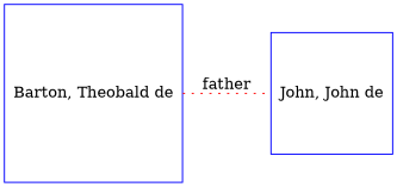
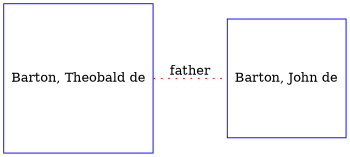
  digraph {
    rankdir=LR
    node [color=blue regular=1 shape=box]
-   n1 [label="John, John de"]
+   n1 [label="Barton, John de"]
    n2 [label="Barton, Theobald de"]
    n2 -> n1 [arrowsize=0.0 dir=none label=father color=red style=dotted]
  }
